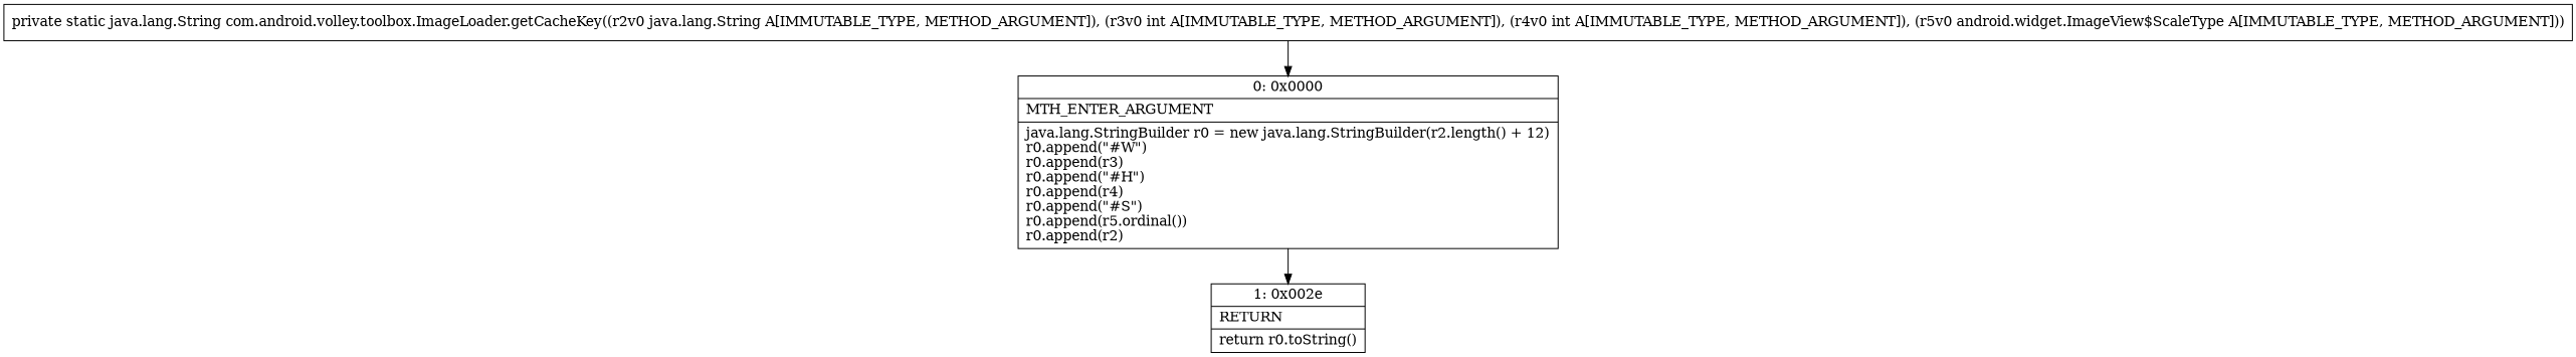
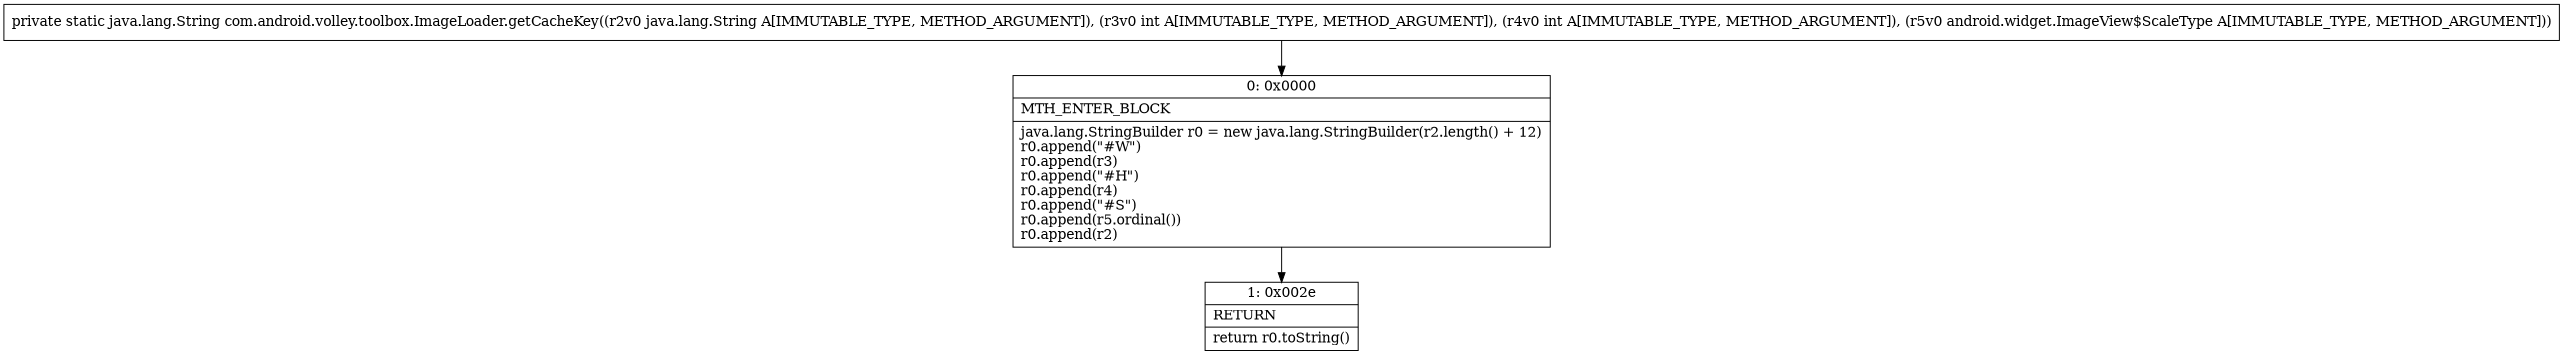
  digraph {
    node [shape=record]
-   n1 [label="{0\:\ 0x0000|MTH_ENTER_ARGUMENT\l|java.lang.StringBuilder r0 = new java.lang.StringBuilder(r2.length() + 12)\lr0.append(\"#W\")\lr0.append(r3)\lr0.append(\"#H\")\lr0.append(r4)\lr0.append(\"#S\")\lr0.append(r5.ordinal())\lr0.append(r2)\l}"]
+   n1 [label="{0\:\ 0x0000|MTH_ENTER_BLOCK\l|java.lang.StringBuilder r0 = new java.lang.StringBuilder(r2.length() + 12)\lr0.append(\"#W\")\lr0.append(r3)\lr0.append(\"#H\")\lr0.append(r4)\lr0.append(\"#S\")\lr0.append(r5.ordinal())\lr0.append(r2)\l}"]
    n2 [label="{1\:\ 0x002e|RETURN\l|return r0.toString()\l}"]
    n3 [label="{private static java.lang.String com.android.volley.toolbox.ImageLoader.getCacheKey((r2v0 java.lang.String A[IMMUTABLE_TYPE, METHOD_ARGUMENT]), (r3v0 int A[IMMUTABLE_TYPE, METHOD_ARGUMENT]), (r4v0 int A[IMMUTABLE_TYPE, METHOD_ARGUMENT]), (r5v0 android.widget.ImageView$ScaleType A[IMMUTABLE_TYPE, METHOD_ARGUMENT])) }"]
    n1 -> n2
    n3 -> n1
  }
